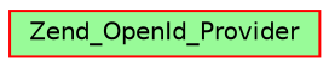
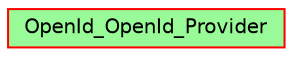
  digraph {
    rankdir=LR
-   n1 [color=red fillcolor=palegreen fontname=Helvetica fontsize=10 height=0.2 label=Zend_OpenId_Provider shape=record style=filled width=0.4]
+   n1 [color=red fillcolor=palegreen fontname=Helvetica fontsize=10 height=0.2 label=OpenId_OpenId_Provider shape=record style=filled width=0.4]
  }
